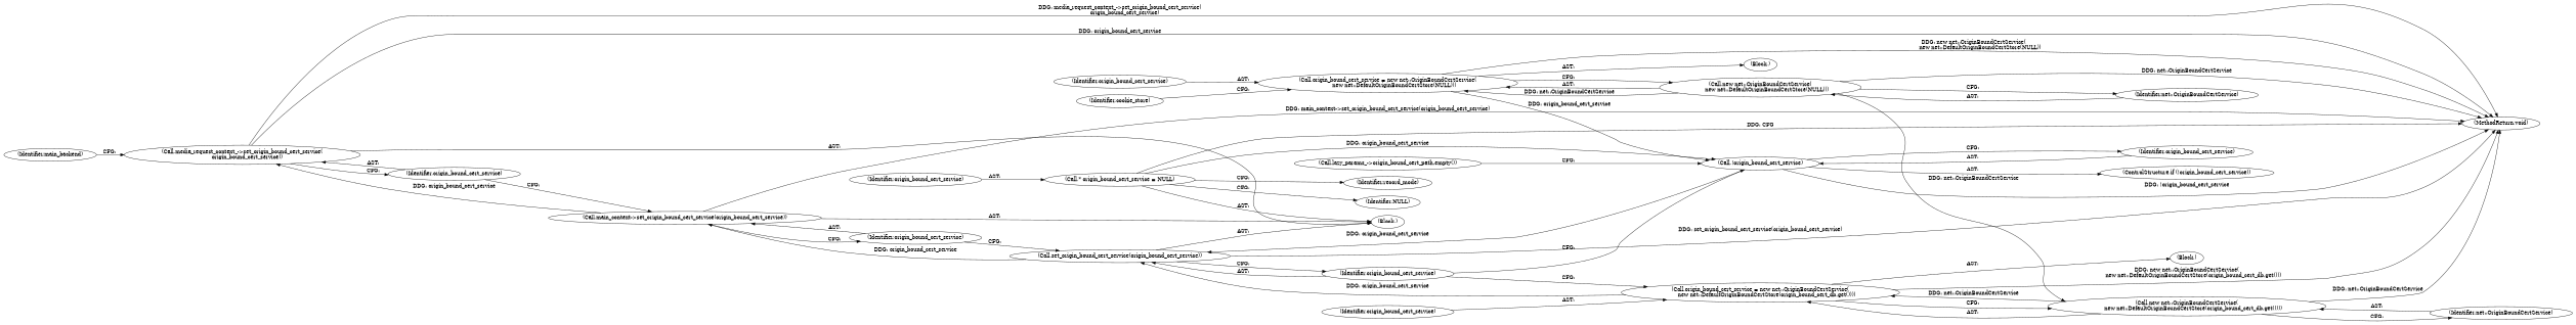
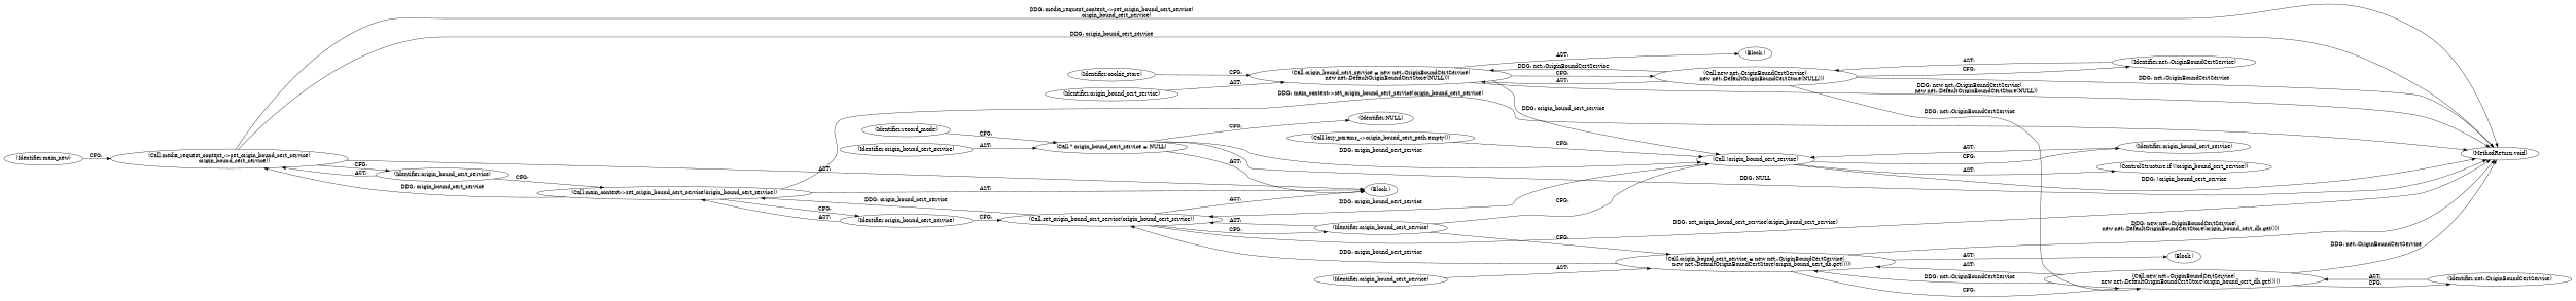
  digraph {
    rankdir=LR
    n1 [label="(Call,media_request_context_->set_origin_bound_cert_service(\n      origin_bound_cert_service))"]
    n2 [label="(MethodReturn,void)"]
    n3 [label="(Identifier,origin_bound_cert_service)"]
    n4 [label="(Block,)"]
    n5 [label="(Call,main_context->set_origin_bound_cert_service(origin_bound_cert_service))"]
    n6 [label="(Identifier,origin_bound_cert_service)"]
    n7 [label="(Call,set_origin_bound_cert_service(origin_bound_cert_service))"]
    n8 [label="(Identifier,origin_bound_cert_service)"]
    n9 [label="(Call,!origin_bound_cert_service)"]
    n10 [label="(Call,origin_bound_cert_service = new net::OriginBoundCertService(\n        new net::DefaultOriginBoundCertStore(origin_bound_cert_db.get())))"]
    n11 [label="(ControlStructure,if (!origin_bound_cert_service))"]
    n12 [label="(Identifier,origin_bound_cert_service)"]
    n13 [label="(Call,* origin_bound_cert_service = NULL)"]
    n14 [label="(Identifier,NULL)"]
    n15 [label="(Call,origin_bound_cert_service = new net::OriginBoundCertService(\n        new net::DefaultOriginBoundCertStore(NULL)))"]
    n16 [label="(Call,new net::OriginBoundCertService(\n        new net::DefaultOriginBoundCertStore(NULL)))"]
    n17 [label="(Block,)"]
    n18 [label="(Call,new net::OriginBoundCertService(\n        new net::DefaultOriginBoundCertStore(origin_bound_cert_db.get())))"]
    n19 [label="(Identifier,net::OriginBoundCertService)"]
    n20 [label="(Identifier,net::OriginBoundCertService)"]
    n21 [label="(Block,)"]
    n22 [label="(Identifier,cookie_store)"]
    n23 [label="(Identifier,origin_bound_cert_service)"]
    n24 [label="(Call,lazy_params_->origin_bound_cert_path.empty())"]
-   n25 [label="(Identifier,main_backend)"]
+   n25 [label="(Identifier,main_new)"]
    n26 [label="(Identifier,origin_bound_cert_service)"]
    n27 [label="(Identifier,origin_bound_cert_service)"]
    n28 [label="(Identifier,record_mode)"]
    n1 -> n2 [label="DDG: media_request_context_->set_origin_bound_cert_service(\n      origin_bound_cert_service)"]
    n1 -> n2 [label="DDG: origin_bound_cert_service"]
    n1 -> n3 [label="CFG: "]
    n1 -> n4 [label="AST: "]
    n3 -> n1 [label="AST: "]
    n3 -> n5 [label="CFG: "]
    n5 -> n1 [label="DDG: origin_bound_cert_service"]
    n5 -> n2 [label="DDG: main_context->set_origin_bound_cert_service(origin_bound_cert_service)"]
    n5 -> n4 [label="AST: "]
    n5 -> n6 [label="CFG: "]
    n6 -> n5 [label="AST: "]
    n6 -> n7 [label="CFG: "]
    n7 -> n2 [label="DDG: set_origin_bound_cert_service(origin_bound_cert_service)"]
    n7 -> n4 [label="AST: "]
    n7 -> n5 [label="DDG: origin_bound_cert_service"]
    n7 -> n8 [label="CFG: "]
    n8 -> n7 [label="AST: "]
    n8 -> n9 [label="CFG: "]
    n8 -> n10 [label="CFG: "]
    n9 -> n2 [label="DDG: !origin_bound_cert_service"]
    n9 -> n7 [label="DDG: origin_bound_cert_service"]
    n9 -> n11 [label="AST: "]
    n9 -> n12 [label="CFG: "]
    n10 -> n2 [label="DDG: new net::OriginBoundCertService(\n        new net::DefaultOriginBoundCertStore(origin_bound_cert_db.get()))"]
    n10 -> n7 [label="DDG: origin_bound_cert_service"]
    n10 -> n18 [label="CFG: "]
    n10 -> n21 [label="AST: "]
    n12 -> n9 [label="AST: "]
-   n13 -> n2 [label="DDG: CFG"]
+   n13 -> n2 [label="DDG: NULL"]
    n13 -> n4 [label="AST: "]
    n13 -> n9 [label="DDG: origin_bound_cert_service"]
    n13 -> n14 [label="CFG: "]
    n15 -> n2 [label="DDG: new net::OriginBoundCertService(\n        new net::DefaultOriginBoundCertStore(NULL))"]
    n15 -> n9 [label="DDG: origin_bound_cert_service"]
    n15 -> n16 [label="CFG: "]
    n15 -> n17 [label="AST: "]
    n16 -> n2 [label="DDG: net::OriginBoundCertService"]
    n16 -> n15 [label="AST: "]
    n16 -> n15 [label="DDG: net::OriginBoundCertService"]
    n16 -> n18 [label="DDG: net::OriginBoundCertService"]
    n16 -> n19 [label="CFG: "]
    n18 -> n2 [label="DDG: net::OriginBoundCertService"]
    n18 -> n10 [label="AST: "]
    n18 -> n10 [label="DDG: net::OriginBoundCertService"]
    n18 -> n20 [label="CFG: "]
    n19 -> n16 [label="AST: "]
    n20 -> n18 [label="AST: "]
    n22 -> n15 [label="CFG: "]
    n23 -> n15 [label="AST: "]
    n24 -> n9 [label="CFG: "]
    n25 -> n1 [label="CFG: "]
    n26 -> n13 [label="AST: "]
    n27 -> n10 [label="AST: "]
-   n13 -> n28 [label="CFG: "]
+   n28 -> n13 [label="CFG: "]
  }
